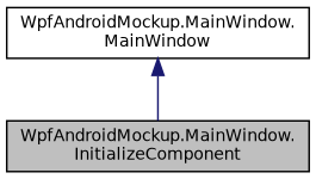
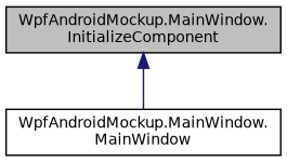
  digraph {
    rankdir=TB
    node [color=black fontname=Helvetica fontsize=10 shape=record style=filled]
    n1 [fillcolor=grey75 fontcolor=black height=0.2 label="WpfAndroidMockup.MainWindow.\lInitializeComponent" width=0.4]
    n2 [fillcolor=white height=0.2 label="WpfAndroidMockup.MainWindow.\lMainWindow" width=0.4]
-   n2 -> n1 [color=midnightblue dir=back fontname=Helvetica fontsize=10 labelfontname=Helvetica labelfontsize=10 style=solid]
+   n1 -> n2 [color=midnightblue dir=back fontname=Helvetica fontsize=10 labelfontname=Helvetica labelfontsize=10 style=solid]
  }
